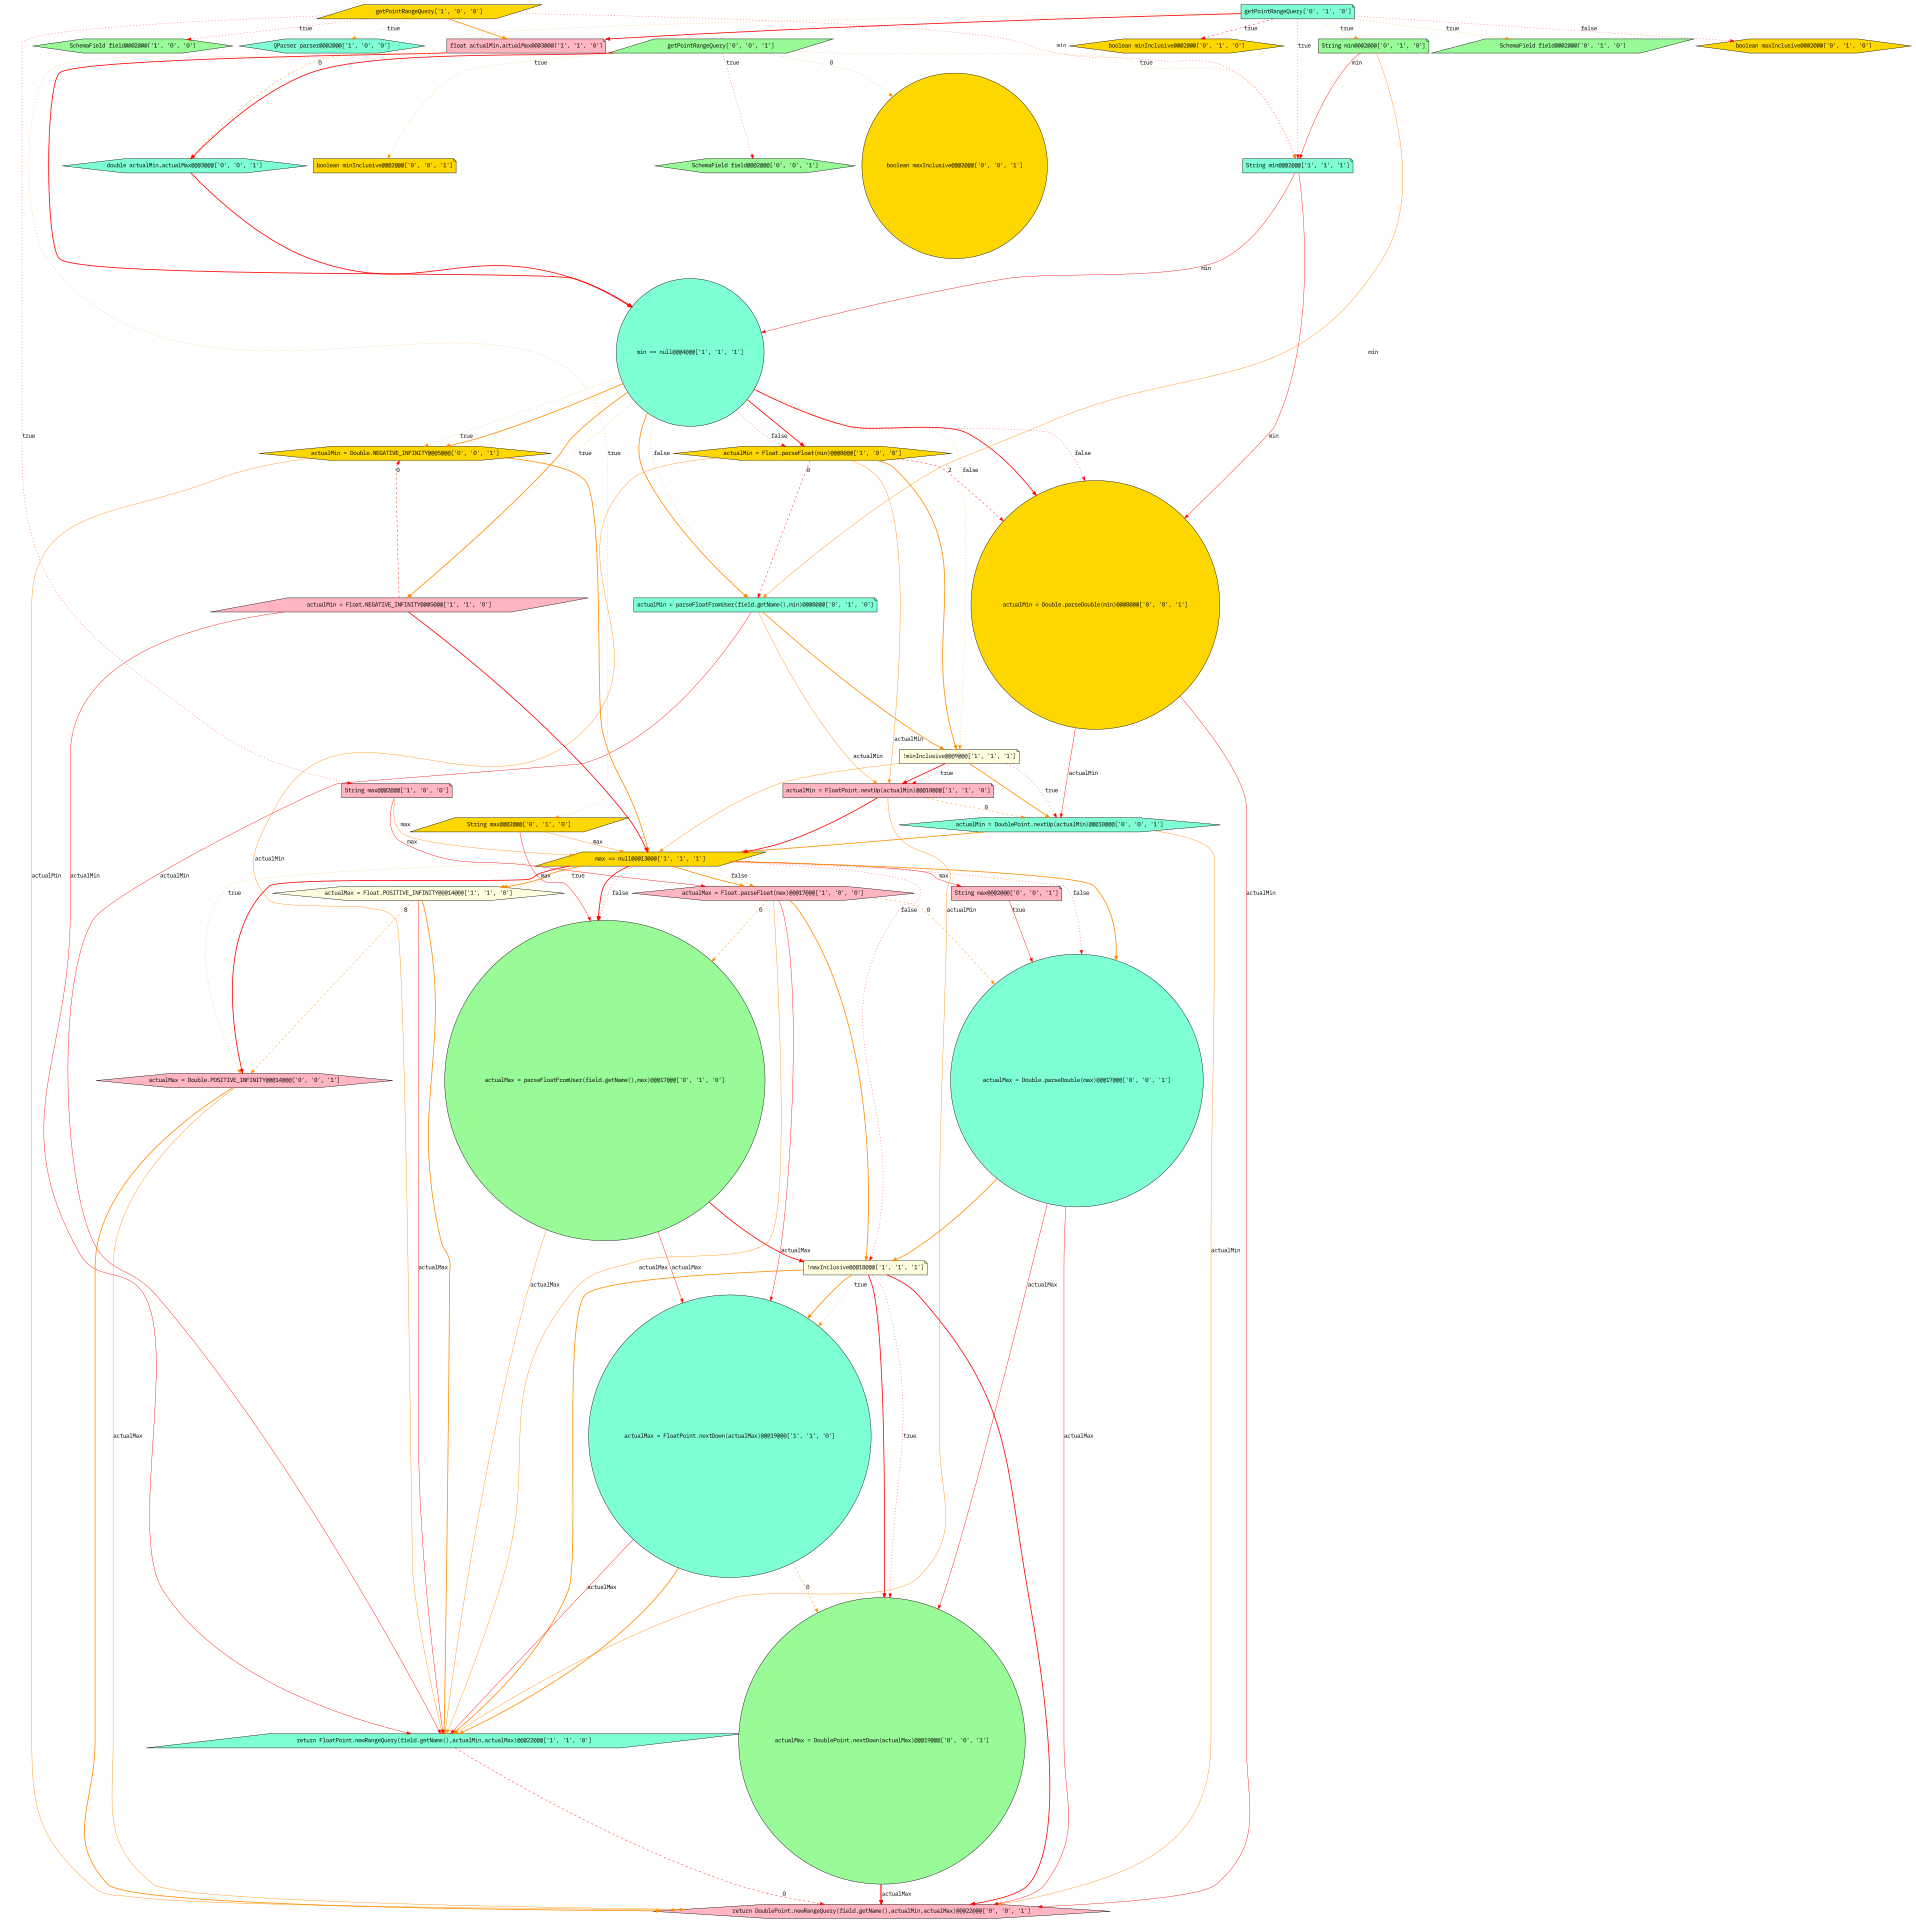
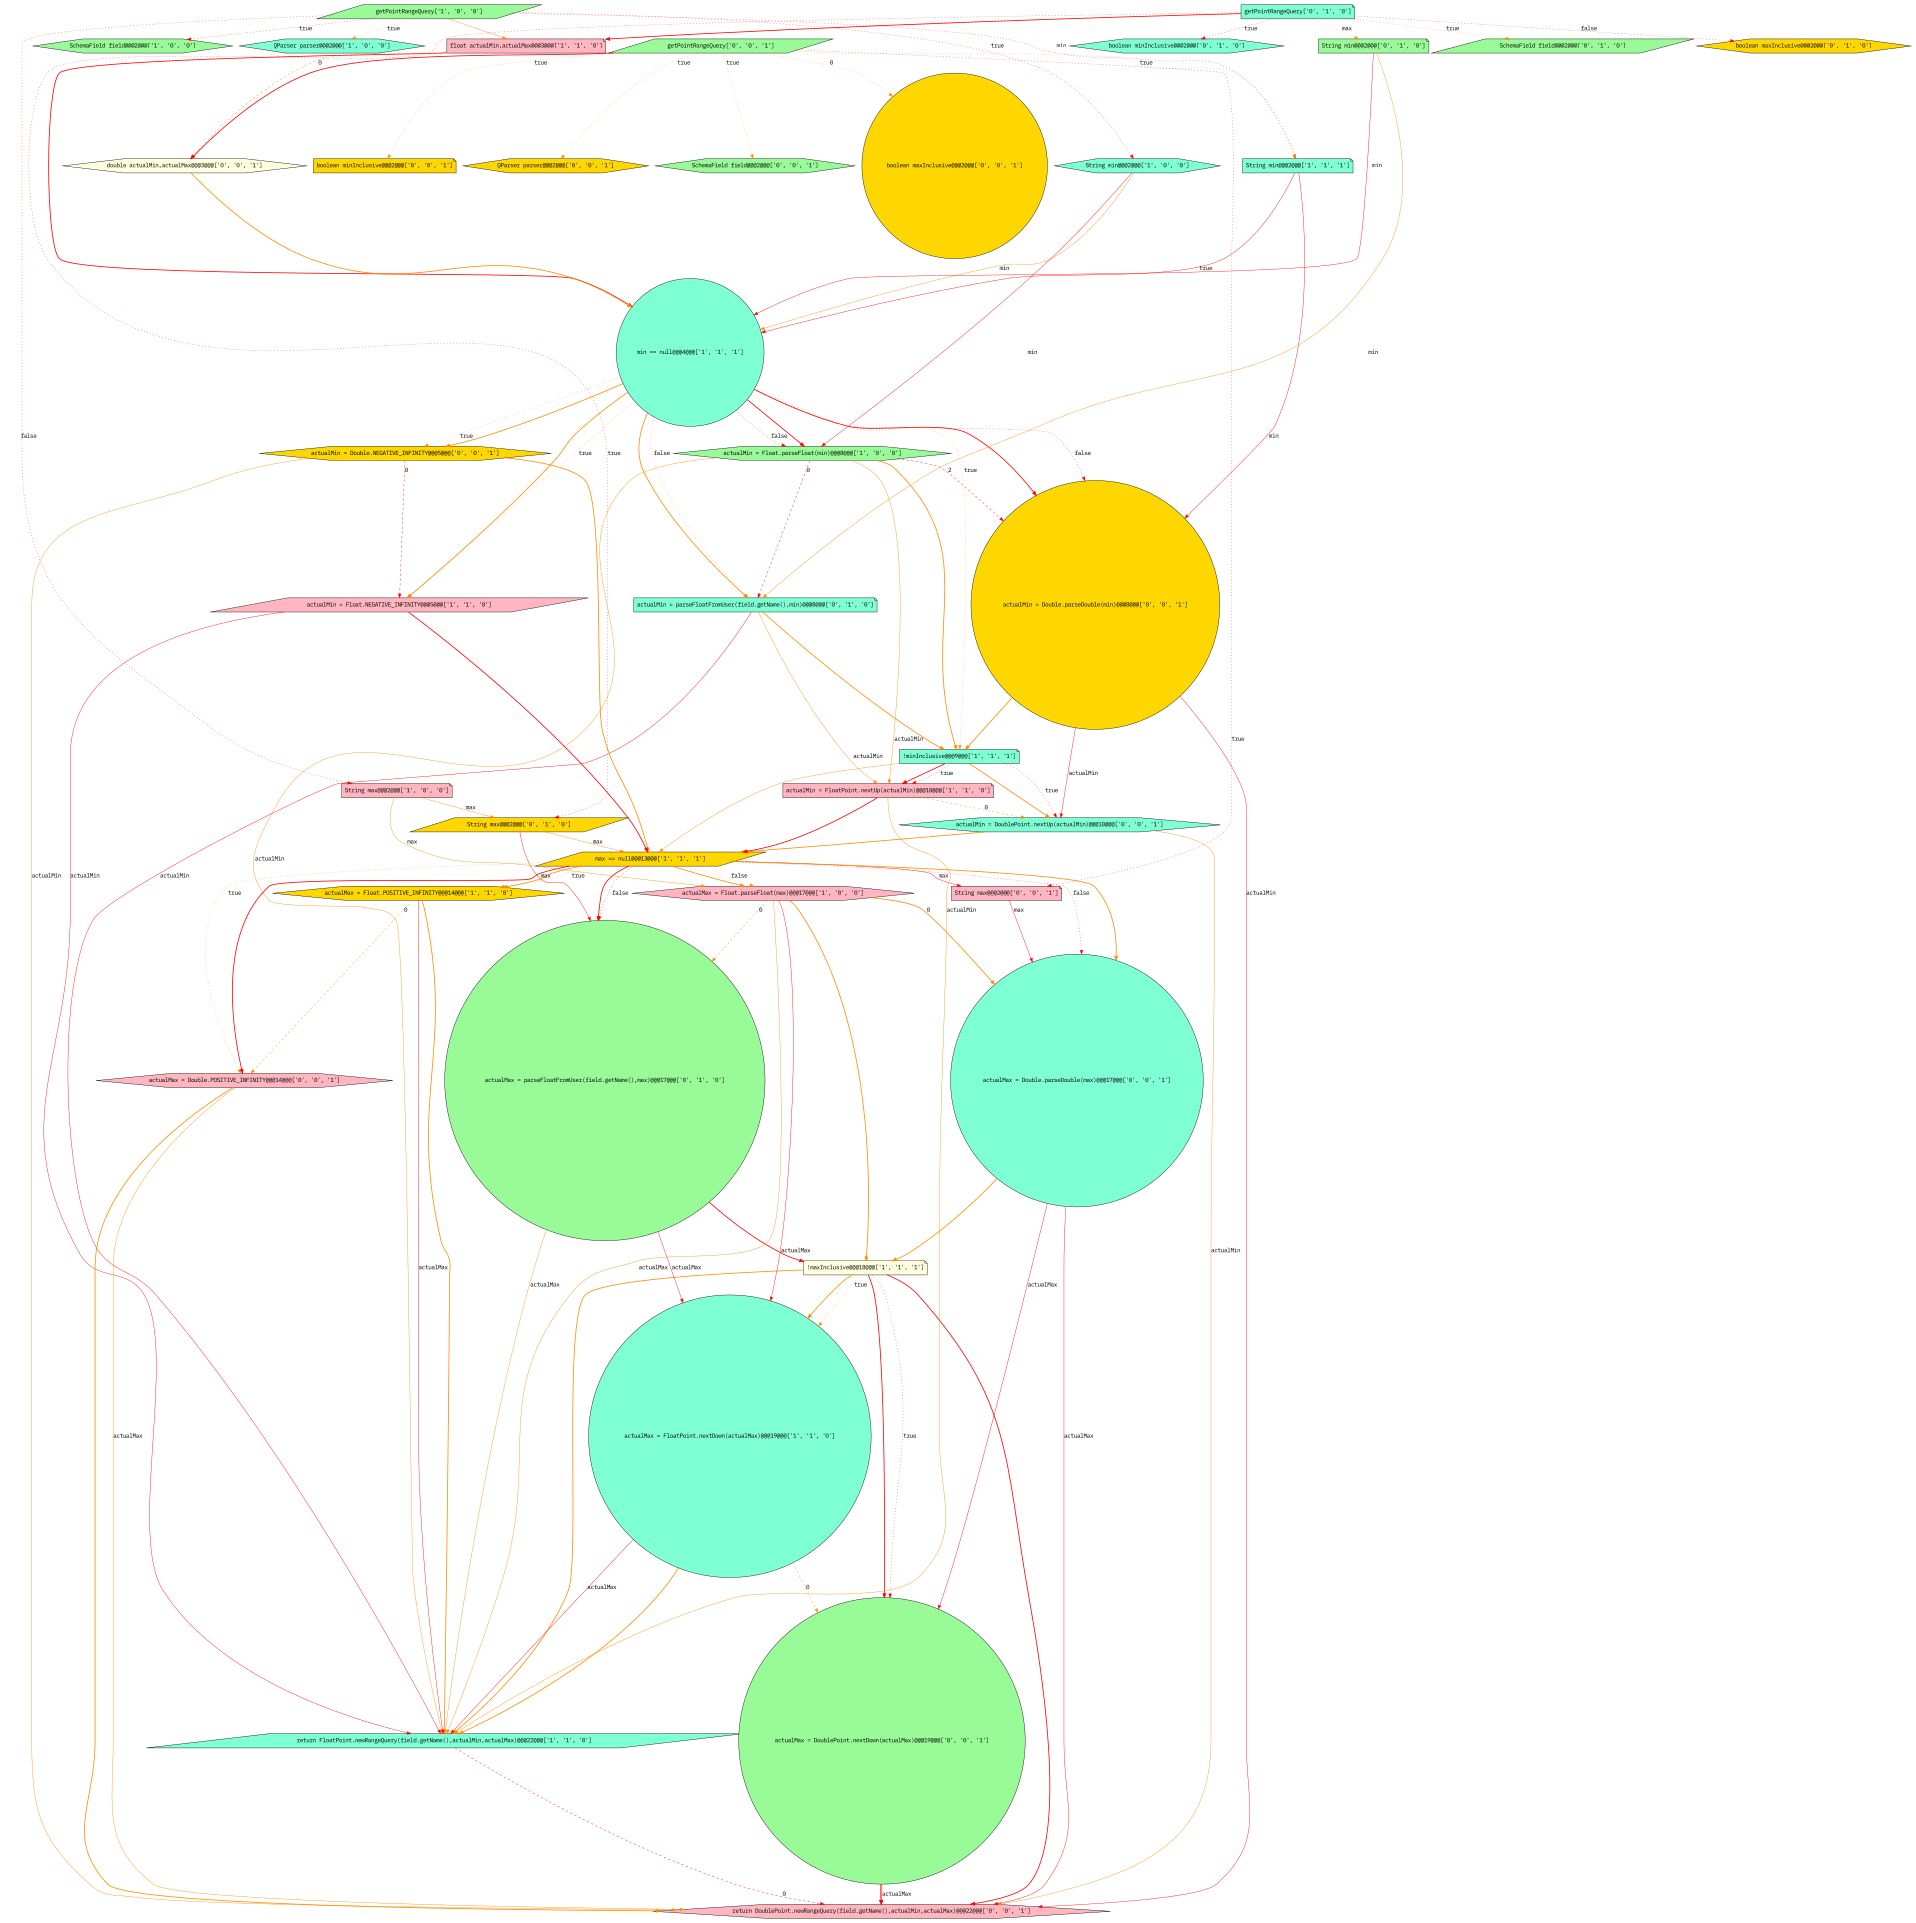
  digraph {
    fontname="IBM Plex Mono"
    node [fillcolor=gold fontname="IBM Plex Mono" shape=hexagon style=filled]
    edge [color=darkorange fontname="IBM Plex Mono" style=bold]
    n1 [fillcolor=aquamarine label="String min@@@2@@@['1', '1', '1']" shape=note]
    n2 [fillcolor=aquamarine label="min == null@@@4@@@['1', '1', '1']" shape=circle]
    n3 [label="actualMin = Double.parseDouble(min)@@@8@@@['0', '0', '1']" shape=circle]
-   n4 [label="actualMin = Float.parseFloat(min)@@@8@@@['1', '0', '0']"]
+   n4 [fillcolor=palegreen label="actualMin = Float.parseFloat(min)@@@8@@@['1', '0', '0']"]
    n5 [fillcolor=aquamarine label="actualMin = parseFloatFromUser(field.getName(),min)@@@8@@@['0', '1', '0']" shape=note]
    n6 [label="actualMin = Double.NEGATIVE_INFINITY@@@5@@@['0', '0', '1']"]
    n7 [fillcolor=lightpink label="actualMin = Float.NEGATIVE_INFINITY@@@5@@@['1', '1', '0']" shape=parallelogram]
-   n8 [fillcolor=lightyellow label="!minInclusive@@@9@@@['1', '1', '1']" shape=note]
+   n8 [fillcolor=aquamarine label="!minInclusive@@@9@@@['1', '1', '1']" shape=note]
    n9 [fillcolor=aquamarine label="actualMin = DoublePoint.nextUp(actualMin)@@@10@@@['0', '0', '1']"]
    n10 [fillcolor=lightpink label="return DoublePoint.newRangeQuery(field.getName(),actualMin,actualMax)@@@22@@@['0', '0', '1']"]
    n11 [fillcolor=palegreen label="SchemaField field@@@2@@@['0', '0', '1']"]
    n12 [fillcolor=palegreen label="SchemaField field@@@2@@@['1', '0', '0']"]
    n13 [label="boolean maxInclusive@@@2@@@['0', '0', '1']" shape=circle]
    n14 [label="boolean minInclusive@@@2@@@['0', '0', '1']" shape=note]
    n15 [fillcolor=lightpink label="String max@@@2@@@['0', '0', '1']" shape=note]
    n16 [fillcolor=aquamarine label="actualMax = Double.parseDouble(max)@@@17@@@['0', '0', '1']" shape=circle]
    n17 [fillcolor=lightyellow label="!maxInclusive@@@18@@@['1', '1', '1']" shape=note]
    n18 [fillcolor=palegreen label="actualMax = DoublePoint.nextDown(actualMax)@@@19@@@['0', '0', '1']" shape=circle]
    n19 [label="max == null@@@13@@@['1', '1', '1']" shape=parallelogram]
-   n20 [fillcolor=lightyellow label="actualMax = Float.POSITIVE_INFINITY@@@14@@@['1', '1', '0']"]
+   n20 [label="actualMax = Float.POSITIVE_INFINITY@@@14@@@['1', '1', '0']"]
    n21 [fillcolor=lightpink label="actualMax = Double.POSITIVE_INFINITY@@@14@@@['0', '0', '1']"]
    n22 [fillcolor=palegreen label="actualMax = parseFloatFromUser(field.getName(),max)@@@17@@@['0', '1', '0']" shape=circle]
    n23 [fillcolor=lightpink label="actualMax = Float.parseFloat(max)@@@17@@@['1', '0', '0']"]
    n24 [fillcolor=palegreen label="SchemaField field@@@2@@@['0', '1', '0']" shape=parallelogram]
    n25 [label="boolean maxInclusive@@@2@@@['0', '1', '0']"]
    n26 [fillcolor=aquamarine label="return FloatPoint.newRangeQuery(field.getName(),actualMin,actualMax)@@@22@@@['1', '1', '0']" shape=parallelogram]
    n27 [fillcolor=aquamarine label="actualMax = FloatPoint.nextDown(actualMax)@@@19@@@['1', '1', '0']" shape=circle]
    n28 [fillcolor=aquamarine label="QParser parser@@@2@@@['1', '0', '0']"]
+   n29 [fillcolor=aquamarine label="String min@@@2@@@['1', '0', '0']"]
    n30 [fillcolor=lightpink label="actualMin = FloatPoint.nextUp(actualMin)@@@10@@@['1', '1', '0']" shape=note]
    n31 [fillcolor=palegreen label="String min@@@2@@@['0', '1', '0']" shape=note]
-   n32 [label="getPointRangeQuery['1', '0', '0']" shape=parallelogram]
+   n32 [fillcolor=palegreen label="getPointRangeQuery['1', '0', '0']" shape=parallelogram]
    n33 [fillcolor=lightpink label="float actualMin,actualMax@@@3@@@['1', '1', '0']" shape=note]
    n34 [fillcolor=lightpink label="String max@@@2@@@['1', '0', '0']" shape=note]
-   n35 [fillcolor=aquamarine label="double actualMin,actualMax@@@3@@@['0', '0', '1']"]
+   n35 [fillcolor=lightyellow label="double actualMin,actualMax@@@3@@@['0', '0', '1']"]
    n36 [label="String max@@@2@@@['0', '1', '0']" shape=parallelogram]
-   n37 [label="boolean minInclusive@@@2@@@['0', '1', '0']"]
+   n37 [fillcolor=aquamarine label="boolean minInclusive@@@2@@@['0', '1', '0']"]
    n38 [fillcolor=aquamarine label="getPointRangeQuery['0', '1', '0']" shape=note]
    n39 [fillcolor=palegreen label="getPointRangeQuery['0', '0', '1']" shape=parallelogram]
-   n1 -> n2 [color=red label=min style=solid]
+   n40 [label="QParser parser@@@2@@@['0', '0', '1']"]
+   n1 -> n2 [color=red label=true style=solid]
    n1 -> n3 [color=red label=min style=solid]
    n2 -> n3 [color=red label=false style=dotted]
    n2 -> n3 [color=red]
    n2 -> n4 [color=red]
    n2 -> n4 [color=red label=false style=dotted]
    n2 -> n5
    n2 -> n5 [label=false style=dotted]
    n2 -> n6 [label=true style=dotted]
    n2 -> n6
    n2 -> n7
    n2 -> n7 [label=true style=dotted]
-   n2 -> n8 [label=false style=dotted]
+   n2 -> n8 [label=true style=dotted]
+   n3 -> n8
    n3 -> n9 [color=red label=actualMin style=solid]
    n3 -> n10 [color=red label=actualMin style=solid]
    n4 -> n3 [color=red label=2 style=dashed]
    n4 -> n5 [color=red label=0 style=dashed]
    n4 -> n8
    n4 -> n26 [label=actualMin style=solid]
    n4 -> n30 [label=actualMin style=solid]
    n5 -> n8
    n5 -> n26 [color=red label=actualMin style=solid]
    n5 -> n30 [label=actualMin style=solid]
    n6 -> n10 [label=actualMin style=solid]
    n6 -> n19
-   n7 -> n6 [color=red label=0 style=dashed]
+   n6 -> n7 [color=red label=0 style=dashed]
    n7 -> n19 [color=red]
    n7 -> n26 [color=red label=actualMin style=solid]
    n8 -> n9 [color=red label=true style=dotted]
    n8 -> n9
    n8 -> n19 [style=solid]
    n8 -> n30 [color=red]
    n8 -> n30 [color=red label=true style=dotted]
    n9 -> n10 [label=actualMin style=solid]
    n9 -> n19
-   n15 -> n16 [color=red label=true style=solid]
+   n15 -> n16 [color=red label=max style=solid]
    n16 -> n10 [color=red label=actualMax style=solid]
    n16 -> n17
    n16 -> n18 [color=red label=actualMax style=solid]
    n17 -> n10 [color=red]
    n17 -> n18 [color=red]
    n17 -> n18 [color=red label=true style=dotted]
    n17 -> n26
    n17 -> n27
    n17 -> n27 [label=true style=dotted]
    n18 -> n10 [color=red label=actualMax style=solid]
    n18 -> n10 [color=red]
    n19 -> n15 [color=red label=max style=solid]
    n19 -> n16
    n19 -> n16 [color=red label=false style=dotted]
-   n19 -> n17 [color=red label=false style=dotted]
    n19 -> n20 [label=true style=dotted]
    n19 -> n20
    n19 -> n21 [label=true style=dotted]
    n19 -> n21 [color=red]
    n19 -> n22 [color=red label=false style=dotted]
    n19 -> n22 [color=red]
    n19 -> n23
    n19 -> n23 [label=false style=dotted]
-   n20 -> n21 [label=8 style=dashed]
+   n20 -> n21 [label=0 style=dashed]
    n20 -> n26
    n20 -> n26 [color=red label=actualMax style=solid]
    n21 -> n10 [label=actualMax style=solid]
    n21 -> n10
    n22 -> n17 [color=red]
    n22 -> n26 [label=actualMax style=solid]
    n22 -> n27 [color=red label=actualMax style=solid]
-   n23 -> n16 [label=0 style=dashed]
+   n23 -> n16 [label=0]
    n23 -> n17
    n23 -> n22 [label=0 style=dashed]
    n23 -> n26 [label=actualMax style=solid]
    n23 -> n27 [color=red label=actualMax style=solid]
    n26 -> n10 [color=red label=0 style=dashed]
    n27 -> n18 [label=0 style=dashed]
    n27 -> n26
    n27 -> n26 [color=red label=actualMax style=solid]
+   n29 -> n2 [label=min style=solid]
+   n29 -> n4 [color=red label=min style=solid]
    n30 -> n9 [label=0 style=dashed]
    n30 -> n19 [color=red]
    n30 -> n26 [label=actualMin style=solid]
-   n31 -> n1 [color=red label=min style=solid]
+   n31 -> n2 [color=red label=min style=solid]
    n31 -> n5 [label=min style=solid]
    n32 -> n1 [color=red label=min style=dotted]
    n32 -> n12 [color=red label=true style=dotted]
    n32 -> n28 [label=true style=dotted]
-   n32 -> n33
-   n32 -> n34 [color=red label=true style=dotted]
+   n32 -> n29 [color=red label=true style=dotted]
+   n32 -> n33 [style=solid]
+   n32 -> n34 [color=red label=false style=dotted]
    n33 -> n2 [color=red]
    n33 -> n35 [label=0 style=dashed]
-   n34 -> n19 [label=max style=solid]
-   n34 -> n23 [color=red label=max style=solid]
-   n35 -> n2 [color=red]
+   n34 -> n36 [label=max style=solid]
+   n34 -> n23 [label=max style=solid]
+   n35 -> n2
    n36 -> n19 [label=max style=solid]
    n36 -> n22 [color=red label=max style=solid]
-   n38 -> n1 [color=red label=true style=dotted]
    n38 -> n24 [label=true style=dotted]
    n38 -> n25 [color=red label=false style=dotted]
-   n38 -> n31 [label=true style=dotted]
+   n38 -> n31 [label=max style=dotted]
    n38 -> n33 [color=red]
-   n38 -> n36 [label=true style=dotted]
-   n38 -> n37 [color=red label=true style=dashed]
+   n38 -> n36 [color=red label=true style=dotted]
+   n38 -> n37 [color=red label=true style=dotted]
    n39 -> n1 [label=true style=dotted]
-   n39 -> n11 [color=red label=true style=dotted]
+   n39 -> n11 [label=true style=dotted]
    n39 -> n13 [label=0 style=dotted]
    n39 -> n14 [label=true style=dotted]
+   n39 -> n15 [color=red label=true style=dotted]
    n39 -> n35 [color=red]
+   n39 -> n40 [label=true style=dotted]
  }
